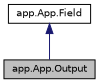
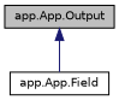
  digraph {
    node [color=black fontname=Helvetica fontsize=10 shape=record style=filled]
    n1 [fillcolor=grey75 fontcolor=black height=0.2 label="app.App.Output" width=0.4]
    n2 [fillcolor=white height=0.2 label="app.App.Field" width=0.4]
-   n2 -> n1 [color=midnightblue dir=back fontname=Helvetica fontsize=10 labelfontname=Helvetica labelfontsize=10 style=solid]
+   n1 -> n2 [color=midnightblue dir=back fontname=Helvetica fontsize=10 labelfontname=Helvetica labelfontsize=10 style=solid]
  }
